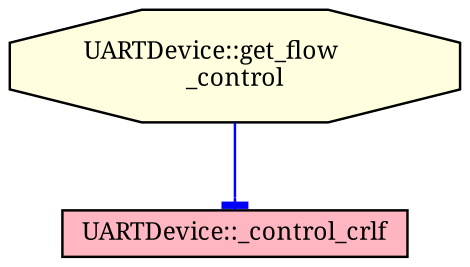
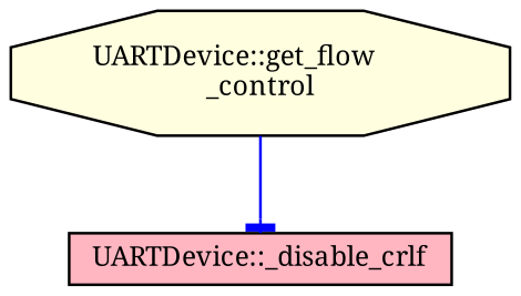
  digraph {
    rankdir=TB
    fontname="Noto Serif"
    node [color=black fontname="Noto Serif" fontsize=10 style=filled]
    n1 [fillcolor=lightyellow fontcolor=black height=0.2 label="UARTDevice::get_flow\l_control" shape=octagon width=0.4]
-   n2 [fillcolor=lightpink height=0.2 label="UARTDevice::_control_crlf" shape=box width=0.4]
+   n2 [fillcolor=lightpink height=0.2 label="UARTDevice::_disable_crlf" shape=box width=0.4]
    n1 -> n2 [color=blue fontname="Noto Serif" fontsize=10 labelfontname=Helvetica labelfontsize=10 style=solid arrowhead=tee]
  }
